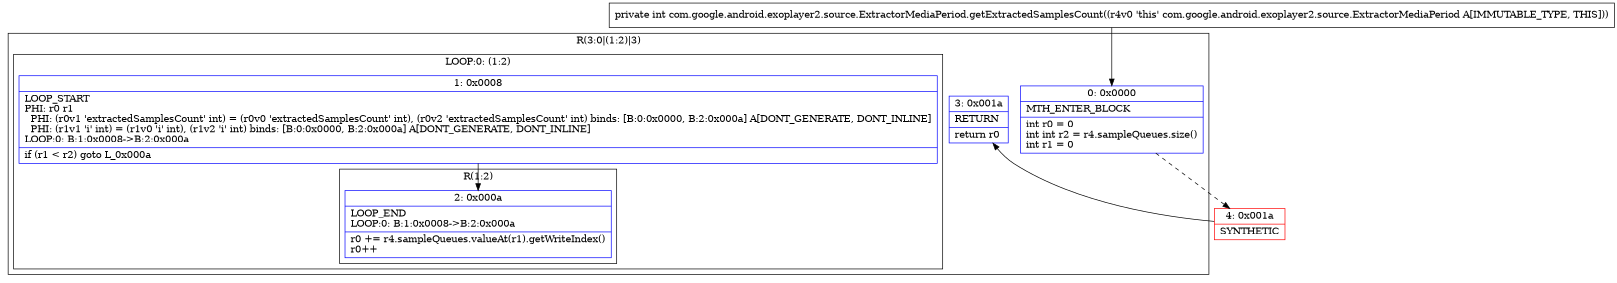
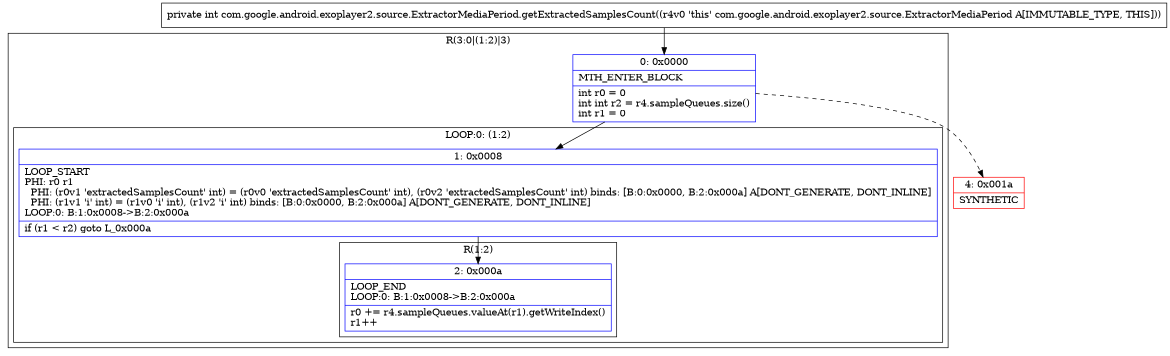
  digraph {
    node [color=blue shape=record]
-   n1 [label="{2\:\ 0x000a|LOOP_END\lLOOP:0: B:1:0x0008\-\>B:2:0x000a\l|r0 += r4.sampleQueues.valueAt(r1).getWriteIndex()\lr0++\l}"]
+   n1 [label="{2\:\ 0x000a|LOOP_END\lLOOP:0: B:1:0x0008\-\>B:2:0x000a\l|r0 += r4.sampleQueues.valueAt(r1).getWriteIndex()\lr1++\l}"]
    n2 [label="{1\:\ 0x0008|LOOP_START\lPHI: r0 r1 \l  PHI: (r0v1 'extractedSamplesCount' int) = (r0v0 'extractedSamplesCount' int), (r0v2 'extractedSamplesCount' int) binds: [B:0:0x0000, B:2:0x000a] A[DONT_GENERATE, DONT_INLINE]\l  PHI: (r1v1 'i' int) = (r1v0 'i' int), (r1v2 'i' int) binds: [B:0:0x0000, B:2:0x000a] A[DONT_GENERATE, DONT_INLINE]\lLOOP:0: B:1:0x0008\-\>B:2:0x000a\l|if (r1 \< r2) goto L_0x000a\l}"]
    n3 [label="{0\:\ 0x0000|MTH_ENTER_BLOCK\l|int r0 = 0\lint int r2 = r4.sampleQueues.size()\lint r1 = 0\l}"]
-   n4 [label="{3\:\ 0x001a|RETURN\l|return r0\l}"]
    n5 [color=red label="{4\:\ 0x001a|SYNTHETIC\l}"]
    n6 [label="{private int com.google.android.exoplayer2.source.ExtractorMediaPeriod.getExtractedSamplesCount((r4v0 'this' com.google.android.exoplayer2.source.ExtractorMediaPeriod A[IMMUTABLE_TYPE, THIS])) }" color=""]
    subgraph cluster_1 {
      label="R(3:0|(1:2)|3)"
      n3
-     n4
      subgraph cluster_2 {
        label="LOOP:0: (1:2)"
        n2
        subgraph cluster_3 {
          label="R(1:2)"
          n1
        }
      }
    }
    n2 -> n1
+   n3 -> n2
    n3 -> n5 [style=dashed]
-   n5 -> n4
    n6 -> n3
  }
